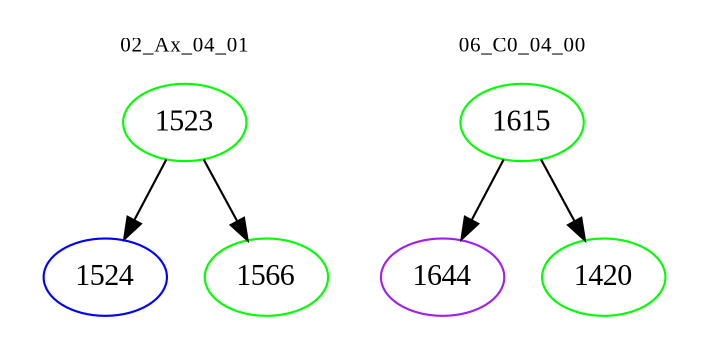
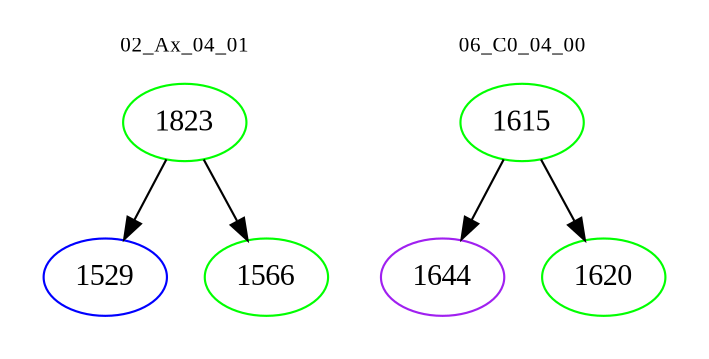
  digraph {
    fontname="Liberation Serif"
    node [color=green fontname="Liberation Serif"]
    edge [color=black fontname="Liberation Serif"]
-   n1 [label=1523]
-   n2 [color=blue label=1524]
+   n1 [label=1823]
+   n2 [color=blue label=1529]
    n3 [label=1566]
    n4 [label=1615]
    n5 [color=purple label=1644]
-   n6 [label=1420]
+   n6 [label=1620]
    subgraph cluster_1 {
      color=white
      fontsize=10
      label="02_Ax_04_01"
      n1
      n2
      n3
    }
    subgraph cluster_2 {
      color=white
      fontsize=10
      label="06_C0_04_00"
      n4
      n5
      n6
    }
    n1 -> n2
    n1 -> n3
    n4 -> n5
    n4 -> n6
  }
